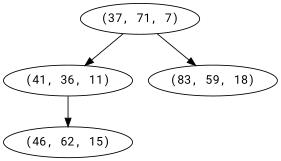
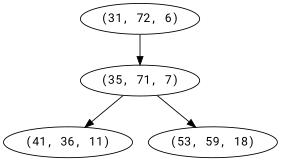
  digraph {
    fontname="Roboto Mono"
    node [fontname="Roboto Mono"]
    edge [fontname="Roboto Mono"]
-   "(37, 71, 7)"
+   "(31, 72, 6)"
+   "(37, 71, 7)" [label="(35, 71, 7)"]
    n3 [label="(41, 36, 11)"]
-   "(53, 59, 18)" [label="(83, 59, 18)"]
-   "(46, 62, 15)"
+   "(53, 59, 18)"
+   "(31, 72, 6)" -> "(37, 71, 7)"
    "(37, 71, 7)" -> n3
    "(37, 71, 7)" -> "(53, 59, 18)"
-   n3 -> "(46, 62, 15)"
  }
